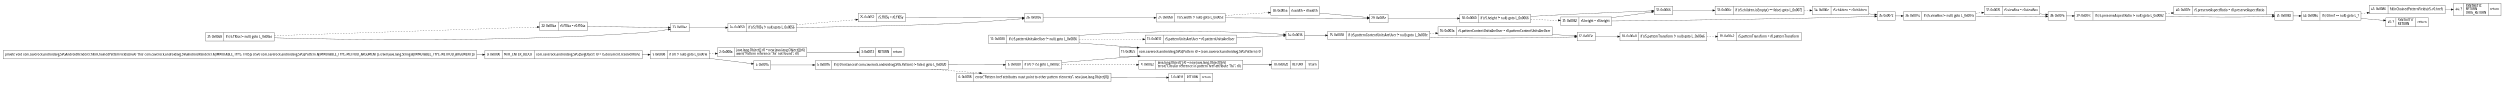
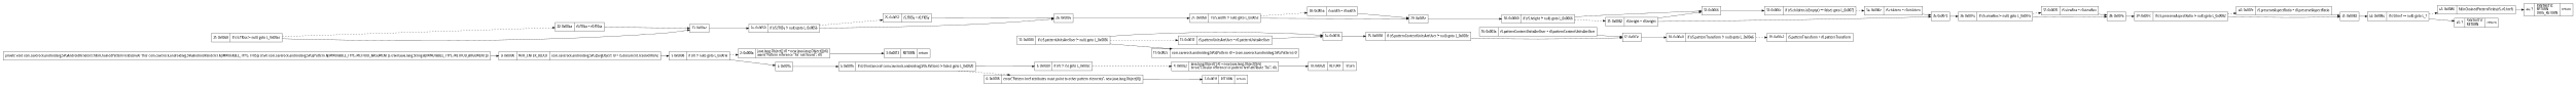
  digraph {
    fontname="Fira Sans"
    rankdir=LR
    node [fontname="Fira Sans" shape=record]
    edge [fontname="Fira Sans"]
    n1 [label="{0\:\ 0x0000|MTH_ENTER_BLOCK\l|com.caverock.androidsvg.SVG$SvgObject r0 = r5.document.resolveIRI(r6)\l}"]
    n2 [label="{1\:\ 0x0008|if (r0 != null) goto L_0x0014\l}"]
    n3 [label="{2\:\ 0x000a|java.lang.Object[] r0 = new java.lang.Object[]\{r6\}\lwarn(\"Pattern reference '%s' not found\", r0)\l}"]
    n4 [label="{4\:\ 0x0014}"]
    n5 [label="{3\:\ 0x0013|RETURN\l|return\l}"]
    n6 [label="{5\:\ 0x0016|if ((r0 instanceof com.caverock.androidsvg.SVG.Pattern) != false) goto L_0x0020\l}"]
    n7 [label="{6\:\ 0x0018|error(\"Pattern href attributes must point to other pattern elements\", new java.lang.Object[0])\l}"]
    n8 [label="{8\:\ 0x0020|if (r0 != r5) goto L_0x002c\l}"]
    n9 [label="{7\:\ 0x001f|RETURN\l|return\l}"]
    n10 [label="{9\:\ 0x0022|java.lang.Object[] r0 = new java.lang.Object[]\{r6\}\lerror(\"Circular reference in pattern href attribute '%s'\", r0)\l}"]
    n11 [label="{11\:\ 0x002c|com.caverock.androidsvg.SVG$Pattern r0 = (com.caverock.androidsvg.SVG.Pattern) r0\l}"]
    n12 [label="{10\:\ 0x002b|RETURN\l|return\l}"]
    n13 [label="{12\:\ 0x0030|if (r5.patternUnitsAreUser != null) goto L_0x0036\l}"]
    n14 [label="{13\:\ 0x0032|r5.patternUnitsAreUser = r0.patternUnitsAreUser\l}"]
    n15 [label="{14\:\ 0x0036}"]
    n16 [label="{15\:\ 0x0038|if (r5.patternContentUnitsAreUser != null) goto L_0x003e\l}"]
    n17 [label="{16\:\ 0x003a|r5.patternContentUnitsAreUser = r0.patternContentUnitsAreUser\l}"]
    n18 [label="{17\:\ 0x003e}"]
    n19 [label="{18\:\ 0x0040|if (r5.patternTransform != null) goto L_0x0046\l}"]
    n20 [label="{19\:\ 0x0042|r5.patternTransform = r0.patternTransform\l}"]
    n21 [label="{21\:\ 0x0048|if (r5.f104x != null) goto L_0x004e\l}"]
    n22 [label="{22\:\ 0x004a|r5.f104x = r0.f104x\l}"]
    n23 [label="{23\:\ 0x004e}"]
    n24 [label="{24\:\ 0x0050|if (r5.f105y != null) goto L_0x0056\l}"]
    n25 [label="{25\:\ 0x0052|r5.f105y = r0.f105y\l}"]
    n26 [label="{26\:\ 0x0056}"]
    n27 [label="{27\:\ 0x0058|if (r5.width != null) goto L_0x005e\l}"]
    n28 [label="{28\:\ 0x005a|r5.width = r0.width\l}"]
    n29 [label="{29\:\ 0x005e}"]
    n30 [label="{30\:\ 0x0060|if (r5.height != null) goto L_0x0066\l}"]
    n31 [label="{31\:\ 0x0062|r5.height = r0.height\l}"]
    n32 [label="{32\:\ 0x0066}"]
    n33 [label="{35\:\ 0x0072}"]
    n34 [label="{33\:\ 0x006c|if (r5.children.isEmpty() == false) goto L_0x0072\l}"]
    n35 [label="{34\:\ 0x006e|r5.children = r0.children\l}"]
    n36 [label="{36\:\ 0x0074|if (r5.viewBox != null) goto L_0x007a\l}"]
    n37 [label="{37\:\ 0x0076|r5.viewBox = r0.viewBox\l}"]
    n38 [label="{38\:\ 0x007a}"]
    n39 [label="{39\:\ 0x007c|if (r5.preserveAspectRatio != null) goto L_0x0082\l}"]
    n40 [label="{40\:\ 0x007e|r5.preserveAspectRatio = r0.preserveAspectRatio\l}"]
    n41 [label="{41\:\ 0x0082}"]
    n42 [label="{42\:\ 0x0084|if (r0.href == null) goto L_?\l}"]
    n43 [label="{43\:\ 0x0086|fillInChainedPatternFields(r5, r0.href)\l}"]
    n44 [label="{45\:\ ?|SYNTHETIC\lRETURN\l|return\l}"]
    n45 [label="{44\:\ ?|SYNTHETIC\lRETURN\lORIG_RETURN\l|return\l}"]
    n46 [label="{private void com.caverock.androidsvg.SVGAndroidRenderer.fillInChainedPatternFields((r4v0 'this' com.caverock.androidsvg.SVGAndroidRenderer A[IMMUTABLE_TYPE, THIS]), (r5v0 com.caverock.androidsvg.SVG$Pattern A[IMMUTABLE_TYPE, METHOD_ARGUMENT]), (r6v0 java.lang.String A[IMMUTABLE_TYPE, METHOD_ARGUMENT])) }"]
    n1 -> n2
    n2 -> n3 [style=dashed]
    n2 -> n4
    n3 -> n5
    n4 -> n6
    n6 -> n7 [style=dashed]
    n6 -> n8
    n7 -> n9
    n8 -> n10 [style=dashed]
-   n8 -> n11
    n10 -> n12
    n13 -> n11
    n13 -> n14 [style=dashed]
    n13 -> n15
    n14 -> n15
    n15 -> n16
-   n16 -> n17 [style=dashed]
    n16 -> n18
    n17 -> n18
    n18 -> n19
    n19 -> n20 [style=dashed]
    n21 -> n22 [style=dashed]
    n21 -> n23
    n22 -> n23
    n23 -> n24
    n24 -> n25 [style=dashed]
    n24 -> n26
    n25 -> n26
    n26 -> n27
    n27 -> n28 [style=dashed]
    n27 -> n29
    n28 -> n29
    n29 -> n30
    n30 -> n31 [style=dashed]
    n30 -> n32
    n31 -> n32
    n31 -> n33
    n32 -> n34
    n33 -> n36
    n34 -> n35 [style=dashed]
    n35 -> n33
    n36 -> n37 [style=dashed]
    n36 -> n38
    n37 -> n38
    n38 -> n39
    n39 -> n40 [style=dashed]
    n39 -> n41
    n40 -> n41
    n41 -> n42
    n42 -> n43 [style=dashed]
    n42 -> n44
    n43 -> n45
    n46 -> n1
  }
